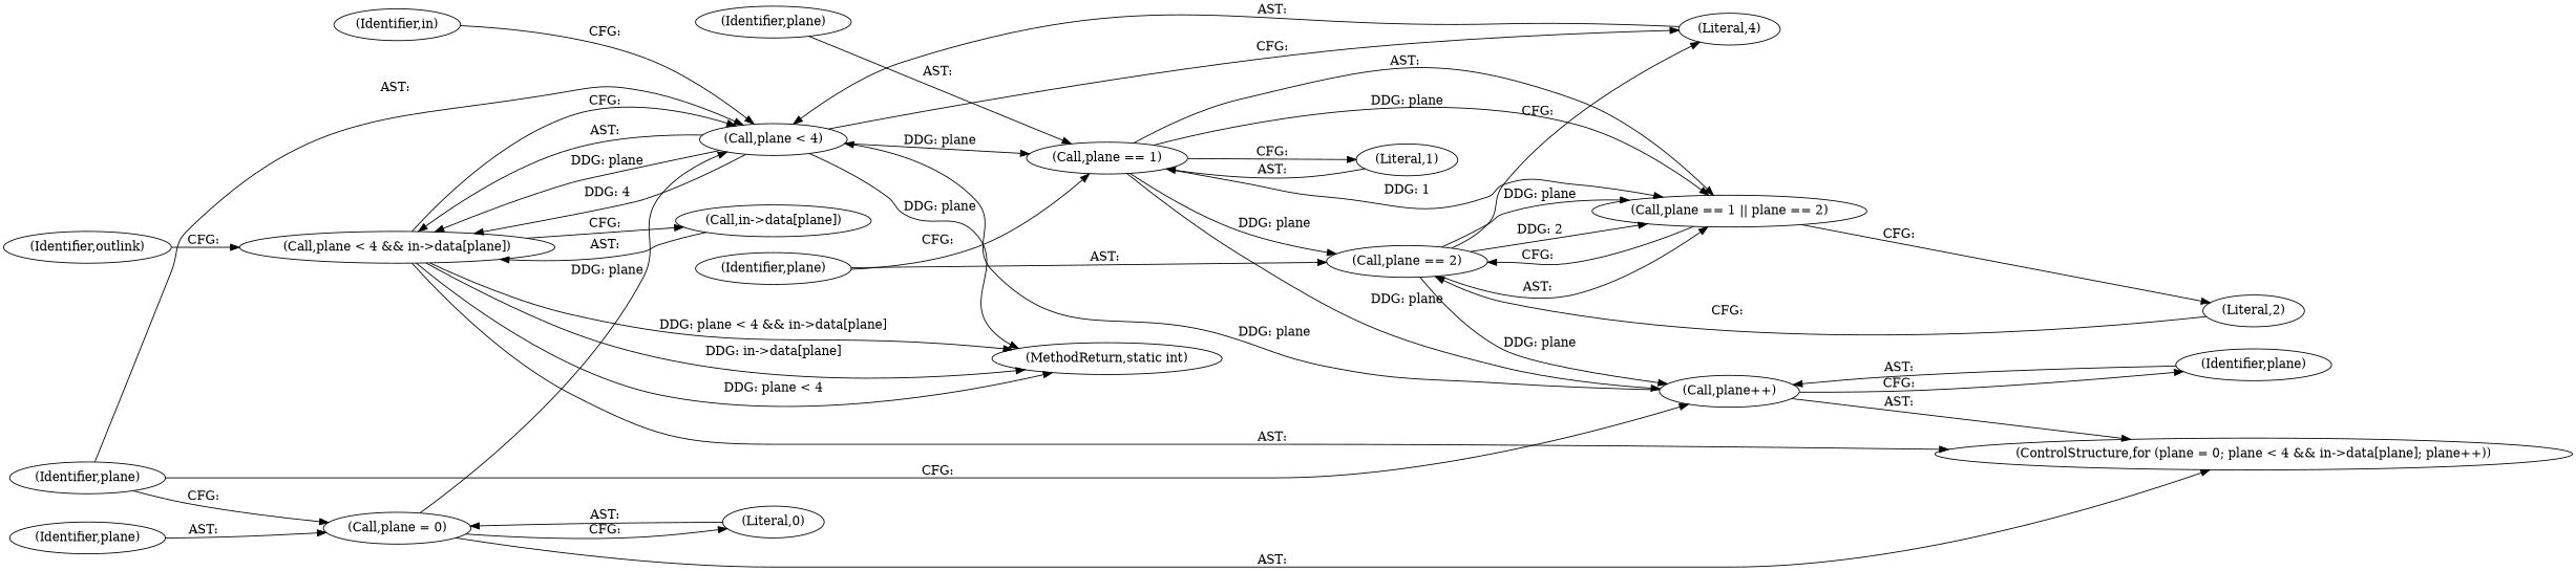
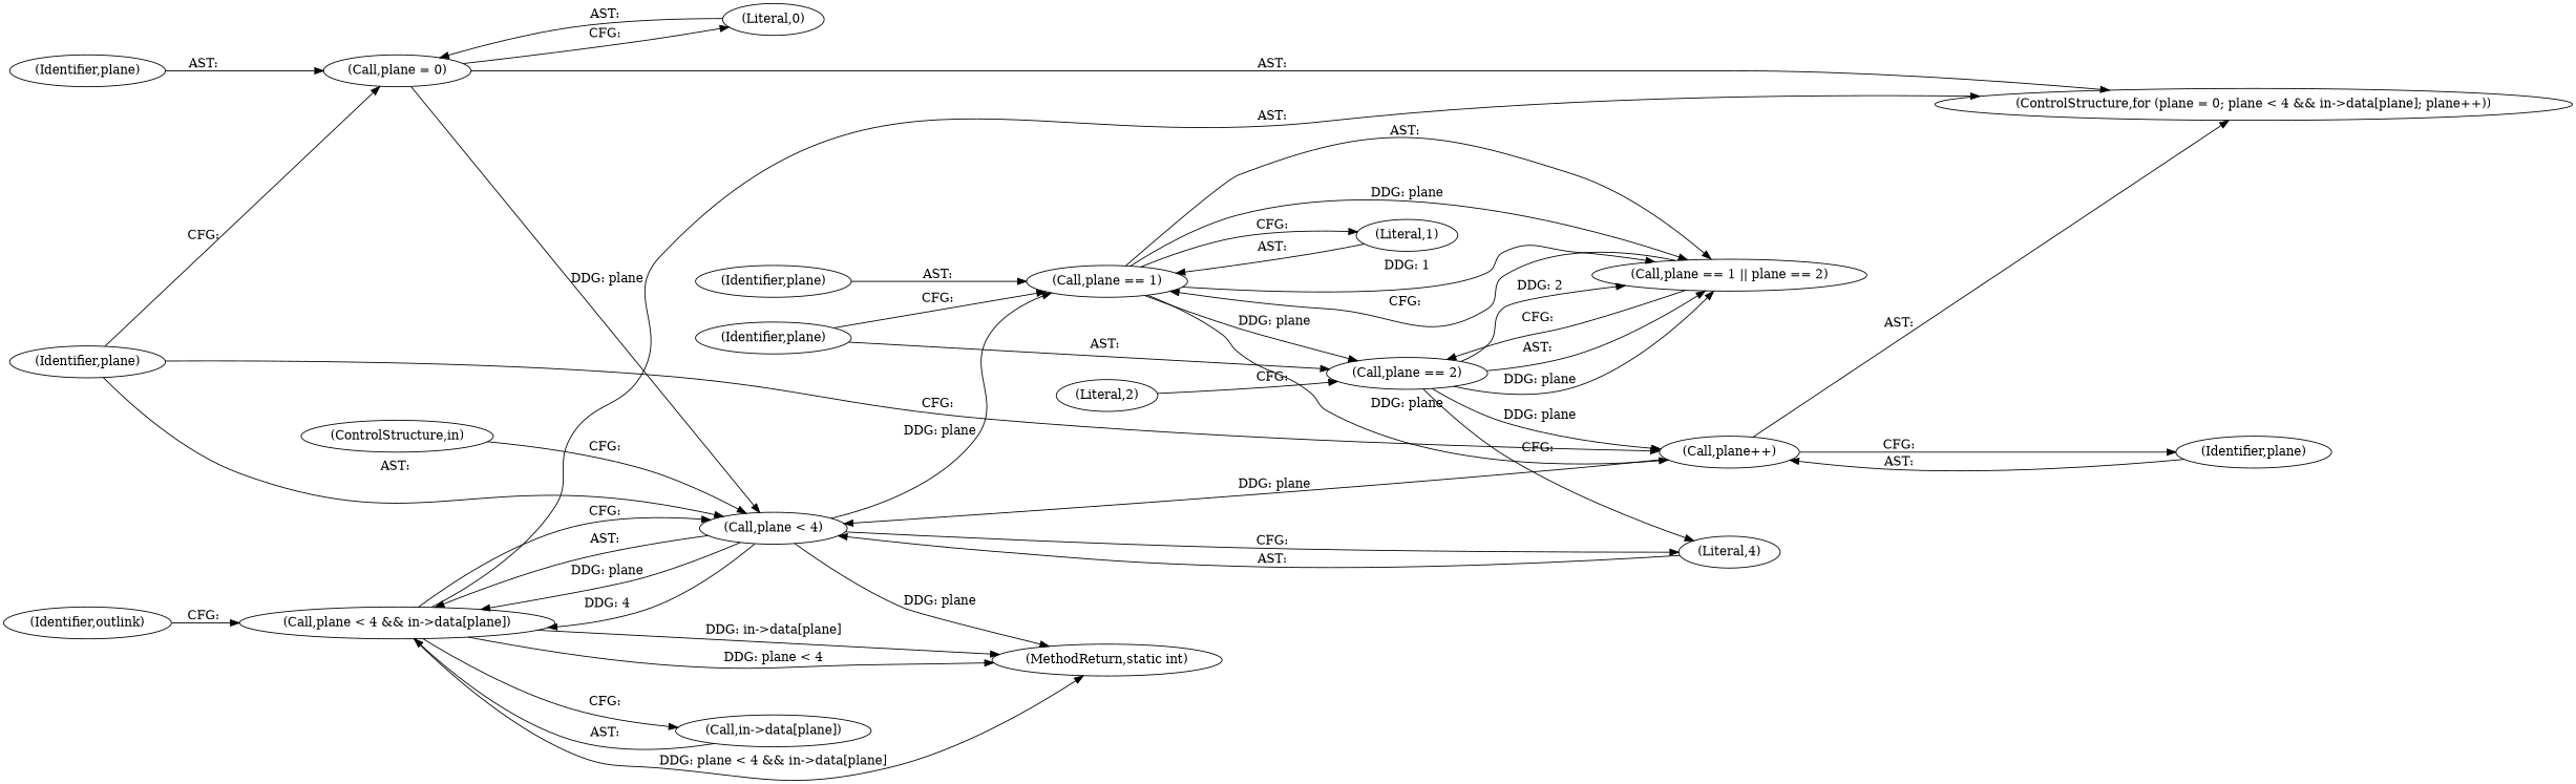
  digraph {
    fontname="DejaVu Serif"
    rankdir=LR
    node [fontname="DejaVu Serif"]
    edge [fontname="DejaVu Serif"]
    n1 [label="(Call,plane < 4 && in->data[plane])"]
    n2 [label="(Call,plane < 4)"]
    n3 [label="(MethodReturn,static int)"]
    n4 [label="(Call,in->data[plane])"]
    n5 [label="(ControlStructure,for (plane = 0; plane < 4 && in->data[plane]; plane++))"]
    n6 [label="(Call,plane == 1)"]
    n7 [label="(Literal,4)"]
    n8 [label="(Call,plane++)"]
    n9 [label="(Call,plane == 2)"]
    n10 [label="(Call,plane == 1 || plane == 2)"]
    n11 [label="(Literal,1)"]
    n12 [label="(Identifier,plane)"]
    n13 [label="(Literal,2)"]
    n14 [label="(Call,plane = 0)"]
    n15 [label="(Literal,0)"]
    n16 [label="(Identifier,plane)"]
    n17 [label="(Identifier,plane)"]
-   n18 [label="(Identifier,in)"]
+   n18 [label="(ControlStructure,in)"]
    n19 [label="(Identifier,outlink)"]
    n20 [label="(Identifier,plane)"]
    n21 [label="(Identifier,plane)"]
    n1 -> n2 [label="CFG: "]
    n1 -> n3 [label="DDG: plane < 4 && in->data[plane]"]
    n1 -> n3 [label="DDG: in->data[plane]"]
    n1 -> n3 [label="DDG: plane < 4"]
    n1 -> n4 [label="CFG: "]
    n1 -> n5 [label="AST: "]
    n2 -> n1 [label="AST: "]
    n2 -> n1 [label="DDG: plane"]
    n2 -> n1 [label="DDG: 4"]
    n2 -> n3 [label="DDG: plane"]
    n2 -> n6 [label="DDG: plane"]
    n2 -> n7 [label="CFG: "]
    n4 -> n1 [label="AST: "]
    n6 -> n8 [label="DDG: plane"]
    n6 -> n9 [label="DDG: plane"]
    n6 -> n10 [label="AST: "]
    n6 -> n10 [label="DDG: plane"]
    n6 -> n10 [label="DDG: 1"]
    n6 -> n11 [label="CFG: "]
    n7 -> n2 [label="AST: "]
    n8 -> n2 [label="DDG: plane"]
    n8 -> n5 [label="AST: "]
    n8 -> n12 [label="CFG: "]
    n9 -> n7 [label="CFG: "]
    n9 -> n8 [label="DDG: plane"]
    n9 -> n10 [label="AST: "]
    n9 -> n10 [label="DDG: plane"]
    n9 -> n10 [label="DDG: 2"]
-   n10 -> n13 [label="CFG: "]
+   n10 -> n6 [label="CFG: "]
    n10 -> n9 [label="CFG: "]
    n11 -> n6 [label="AST: "]
    n12 -> n8 [label="AST: "]
    n13 -> n9 [label="CFG: "]
    n14 -> n2 [label="DDG: plane"]
    n14 -> n5 [label="AST: "]
    n14 -> n15 [label="CFG: "]
    n15 -> n14 [label="AST: "]
    n16 -> n6 [label="AST: "]
    n17 -> n2 [label="AST: "]
    n17 -> n8 [label="CFG: "]
    n17 -> n14 [label="CFG: "]
    n18 -> n2 [label="CFG: "]
    n19 -> n1 [label="CFG: "]
    n20 -> n14 [label="AST: "]
    n21 -> n6 [label="CFG: "]
    n21 -> n9 [label="AST: "]
  }
